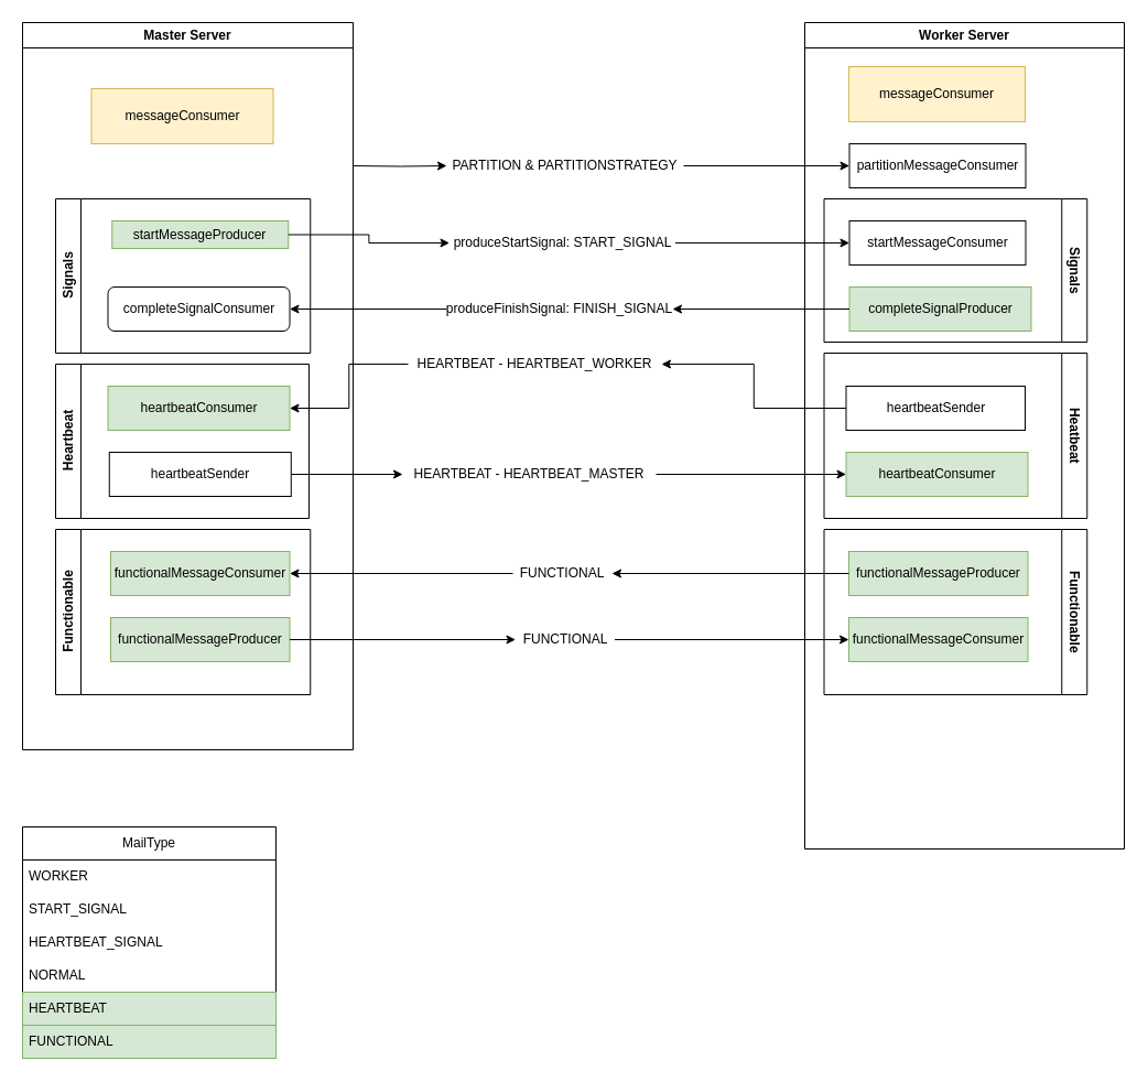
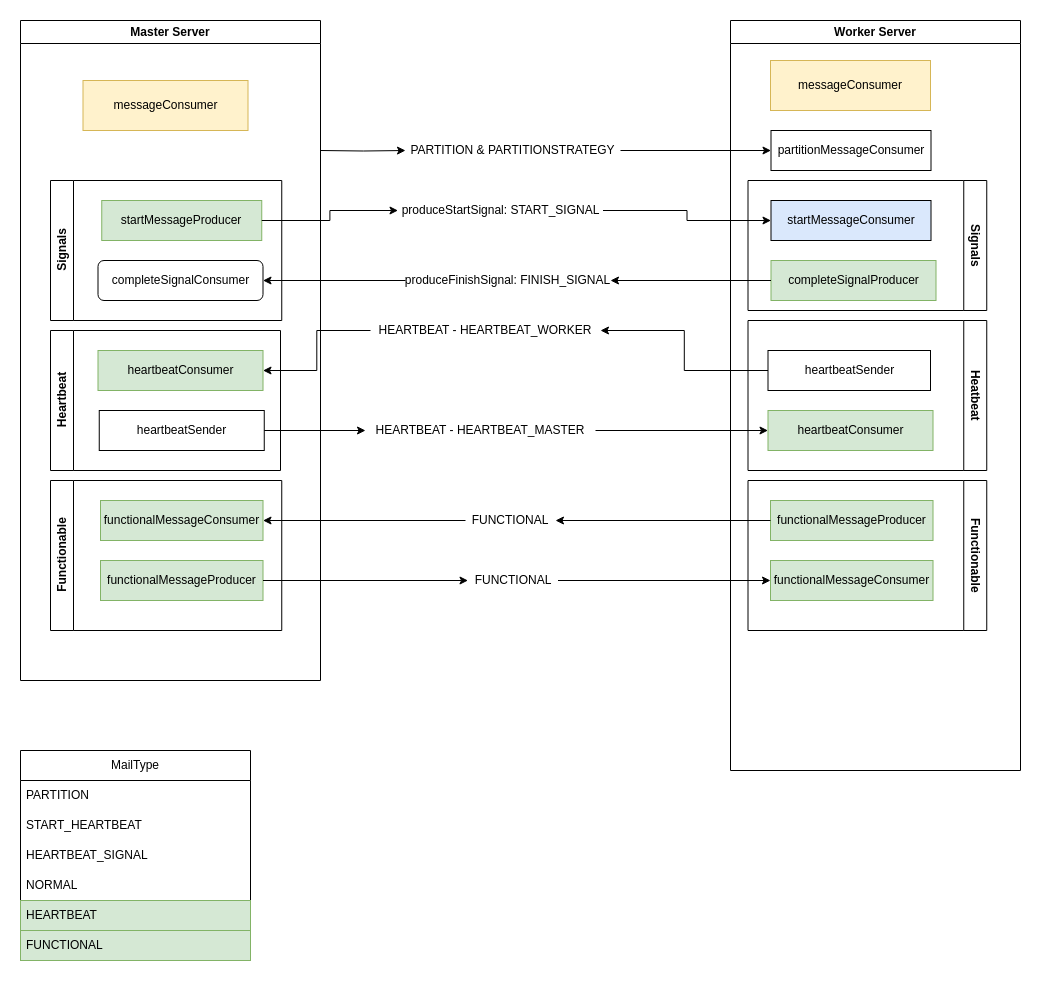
  <mxCell id="0" />
  <mxCell id="1" parent="0" />
  <mxCell id="2" value="Worker Server" style="swimlane;whiteSpace=wrap;html=1;" vertex="1" parent="1"><mxGeometry x="730" y="20" width="290" height="750" as="geometry" /></mxCell>
  <mxCell id="3" value="messageConsumer" style="rounded=0;whiteSpace=wrap;html=1;fillColor=#fff2cc;strokeColor=#d6b656;" vertex="1" parent="2"><mxGeometry x="40" y="40" width="160" height="50" as="geometry" /></mxCell>
  <mxCell id="4" value="Functionable" style="swimlane;horizontal=0;whiteSpace=wrap;html=1;rotation=-180;" vertex="1" parent="2"><mxGeometry x="17.5" y="460" width="238.75" height="150" as="geometry" /></mxCell>
  <mxCell id="5" value="functionalMessageProducer" style="rounded=0;whiteSpace=wrap;html=1;fillColor=#d5e8d4;strokeColor=#82b366;" vertex="1" parent="4"><mxGeometry x="22.5" y="20" width="162.5" height="40" as="geometry" /></mxCell>
  <mxCell id="6" value="functionalMessageConsumer" style="rounded=0;whiteSpace=wrap;html=1;fillColor=#d5e8d4;strokeColor=#82b366;" vertex="1" parent="4"><mxGeometry x="22.5" y="80" width="162.5" height="40" as="geometry" /></mxCell>
  <mxCell id="7" value="Heatbeat" style="swimlane;horizontal=0;whiteSpace=wrap;html=1;rotation=-180;" vertex="1" parent="2"><mxGeometry x="17.5" y="300" width="238.75" height="150" as="geometry" /></mxCell>
  <mxCell id="8" value="heartbeatConsumer" style="rounded=0;whiteSpace=wrap;html=1;fillColor=#d5e8d4;strokeColor=#82b366;" vertex="1" parent="7"><mxGeometry x="20" y="90" width="165" height="40" as="geometry" /></mxCell>
  <mxCell id="9" value="heartbeatSender" style="rounded=0;whiteSpace=wrap;html=1;" vertex="1" parent="7"><mxGeometry x="20" y="30" width="162.5" height="40" as="geometry" /></mxCell>
  <mxCell id="10" value="Signals" style="swimlane;horizontal=0;whiteSpace=wrap;html=1;rotation=-180;" vertex="1" parent="2"><mxGeometry x="17.5" y="160" width="238.75" height="130" as="geometry" /></mxCell>
- <mxCell id="11" value="startMessageConsumer" style="rounded=0;whiteSpace=wrap;html=1;" vertex="1" parent="10"><mxGeometry x="23" y="20" width="160" height="40" as="geometry" /></mxCell>
+ <mxCell id="11" value="startMessageConsumer" style="rounded=0;whiteSpace=wrap;html=1;fillColor=#dae8fc;" vertex="1" parent="10"><mxGeometry x="23" y="20" width="160" height="40" as="geometry" /></mxCell>
  <mxCell id="12" value="completeSignalProducer" style="rounded=0;whiteSpace=wrap;html=1;fillColor=#d5e8d4;strokeColor=#82b366;" vertex="1" parent="10"><mxGeometry x="23" y="80" width="165" height="40" as="geometry" /></mxCell>
  <mxCell id="13" value="partitionMessageConsumer" style="rounded=0;whiteSpace=wrap;html=1;" vertex="1" parent="10"><mxGeometry x="23" y="-50" width="160" height="40" as="geometry" /></mxCell>
  <mxCell id="14" style="edgeStyle=orthogonalEdgeStyle;rounded=0;orthogonalLoop=1;jettySize=auto;html=1;entryX=0;entryY=0.5;entryDx=0;entryDy=0;" edge="1" parent="1" source="44" target="13"><mxGeometry relative="1" as="geometry"><mxPoint x="300" y="150" as="sourcePoint" /></mxGeometry></mxCell>
  <mxCell id="15" style="edgeStyle=orthogonalEdgeStyle;rounded=0;orthogonalLoop=1;jettySize=auto;html=1;entryX=0;entryY=0.5;entryDx=0;entryDy=0;" edge="1" parent="1" target="44"><mxGeometry relative="1" as="geometry"><mxPoint x="320" y="150" as="sourcePoint" /></mxGeometry></mxCell>
  <mxCell id="16" value="Master Server" style="swimlane;whiteSpace=wrap;html=1;" vertex="1" parent="1"><mxGeometry x="20" y="20" width="300" height="660" as="geometry" /></mxCell>
  <mxCell id="17" value="messageConsumer" style="rounded=0;whiteSpace=wrap;html=1;fillColor=#fff2cc;strokeColor=#d6b656;" vertex="1" parent="16"><mxGeometry x="62.5" y="60" width="165" height="50" as="geometry" /></mxCell>
  <mxCell id="18" value="heartbeatConsumer" style="rounded=0;whiteSpace=wrap;html=1;fillColor=#d5e8d4;strokeColor=#82b366;" vertex="1" parent="16"><mxGeometry x="77.5" y="330" width="165" height="40" as="geometry" /></mxCell>
  <mxCell id="19" value="completeSignalConsumer" style="whiteSpace=wrap;html=1;rounded=1;" vertex="1" parent="16"><mxGeometry x="77.5" y="240" width="165" height="40" as="geometry" /></mxCell>
  <mxCell id="20" value="heartbeatSender" style="rounded=0;whiteSpace=wrap;html=1;" vertex="1" parent="16"><mxGeometry x="78.75" y="390" width="165" height="40" as="geometry" /></mxCell>
  <mxCell id="21" value="functionalMessageConsumer" style="rounded=0;whiteSpace=wrap;html=1;fillColor=#d5e8d4;strokeColor=#82b366;" vertex="1" parent="16"><mxGeometry x="80" y="480" width="162.5" height="40" as="geometry" /></mxCell>
- <mxCell id="22" value="startMessageProducer" style="rounded=0;whiteSpace=wrap;html=1;fillColor=#d5e8d4;strokeColor=#82b366;" vertex="1" parent="16"><mxGeometry x="81.25" y="180" width="160" height="25" as="geometry" /></mxCell>
+ <mxCell id="22" value="startMessageProducer" style="rounded=0;whiteSpace=wrap;html=1;fillColor=#d5e8d4;strokeColor=#82b366;" vertex="1" parent="16"><mxGeometry x="81.25" y="180" width="160" height="40" as="geometry" /></mxCell>
  <mxCell id="23" value="functionalMessageProducer" style="rounded=0;whiteSpace=wrap;html=1;fillColor=#d5e8d4;strokeColor=#82b366;" vertex="1" parent="16"><mxGeometry x="80" y="540" width="162.5" height="40" as="geometry" /></mxCell>
  <mxCell id="24" value="Functionable" style="swimlane;horizontal=0;whiteSpace=wrap;html=1;" vertex="1" parent="16"><mxGeometry x="30" y="460" width="231.25" height="150" as="geometry" /></mxCell>
  <mxCell id="25" value="Heartbeat" style="swimlane;horizontal=0;whiteSpace=wrap;html=1;" vertex="1" parent="16"><mxGeometry x="30" y="310" width="230" height="140" as="geometry" /></mxCell>
  <mxCell id="26" value="Signals" style="swimlane;horizontal=0;whiteSpace=wrap;html=1;" vertex="1" parent="16"><mxGeometry x="30" y="160" width="231.25" height="140" as="geometry" /></mxCell>
  <mxCell id="27" value="MailType" style="swimlane;fontStyle=0;childLayout=stackLayout;horizontal=1;startSize=30;horizontalStack=0;resizeParent=1;resizeParentMax=0;resizeLast=0;collapsible=1;marginBottom=0;whiteSpace=wrap;html=1;" vertex="1" parent="1"><mxGeometry x="20" y="750" width="230" height="210" as="geometry"><mxRectangle x="580" y="720" width="90" height="30" as="alternateBounds" /></mxGeometry></mxCell>
- <mxCell id="28" value="WORKER" style="text;strokeColor=none;fillColor=none;align=left;verticalAlign=middle;spacingLeft=4;spacingRight=4;overflow=hidden;points=[[0,0.5],[1,0.5]];portConstraint=eastwest;rotatable=0;whiteSpace=wrap;html=1;" vertex="1" parent="27"><mxGeometry y="30" width="230" height="30" as="geometry" /></mxCell>
- <mxCell id="29" value="START_SIGNAL" style="text;strokeColor=none;fillColor=none;align=left;verticalAlign=middle;spacingLeft=4;spacingRight=4;overflow=hidden;points=[[0,0.5],[1,0.5]];portConstraint=eastwest;rotatable=0;whiteSpace=wrap;html=1;" vertex="1" parent="27"><mxGeometry y="60" width="230" height="30" as="geometry" /></mxCell>
+ <mxCell id="28" value="PARTITION" style="text;strokeColor=none;fillColor=none;align=left;verticalAlign=middle;spacingLeft=4;spacingRight=4;overflow=hidden;points=[[0,0.5],[1,0.5]];portConstraint=eastwest;rotatable=0;whiteSpace=wrap;html=1;" vertex="1" parent="27"><mxGeometry y="30" width="230" height="30" as="geometry" /></mxCell>
+ <mxCell id="29" value="START_HEARTBEAT" style="text;strokeColor=none;fillColor=none;align=left;verticalAlign=middle;spacingLeft=4;spacingRight=4;overflow=hidden;points=[[0,0.5],[1,0.5]];portConstraint=eastwest;rotatable=0;whiteSpace=wrap;html=1;" vertex="1" parent="27"><mxGeometry y="60" width="230" height="30" as="geometry" /></mxCell>
  <mxCell id="30" value="HEARTBEAT_SIGNAL" style="text;strokeColor=none;fillColor=none;align=left;verticalAlign=middle;spacingLeft=4;spacingRight=4;overflow=hidden;points=[[0,0.5],[1,0.5]];portConstraint=eastwest;rotatable=0;whiteSpace=wrap;html=1;" vertex="1" parent="27"><mxGeometry y="90" width="230" height="30" as="geometry" /></mxCell>
  <mxCell id="31" value="NORMAL" style="text;strokeColor=none;fillColor=none;align=left;verticalAlign=middle;spacingLeft=4;spacingRight=4;overflow=hidden;points=[[0,0.5],[1,0.5]];portConstraint=eastwest;rotatable=0;whiteSpace=wrap;html=1;" vertex="1" parent="27"><mxGeometry y="120" width="230" height="30" as="geometry" /></mxCell>
  <mxCell id="32" value="HEARTBEAT" style="text;strokeColor=#82b366;fillColor=#d5e8d4;align=left;verticalAlign=middle;spacingLeft=4;spacingRight=4;overflow=hidden;points=[[0,0.5],[1,0.5]];portConstraint=eastwest;rotatable=0;whiteSpace=wrap;html=1;" vertex="1" parent="27"><mxGeometry y="150" width="230" height="30" as="geometry" /></mxCell>
  <mxCell id="33" value="FUNCTIONAL" style="text;strokeColor=#82b366;fillColor=#d5e8d4;align=left;verticalAlign=middle;spacingLeft=4;spacingRight=4;overflow=hidden;points=[[0,0.5],[1,0.5]];portConstraint=eastwest;rotatable=0;whiteSpace=wrap;html=1;" vertex="1" parent="27"><mxGeometry y="180" width="230" height="30" as="geometry" /></mxCell>
  <mxCell id="34" style="edgeStyle=orthogonalEdgeStyle;rounded=0;orthogonalLoop=1;jettySize=auto;html=1;exitX=0;exitY=0.5;exitDx=0;exitDy=0;entryX=1;entryY=0.5;entryDx=0;entryDy=0;" edge="1" parent="1" source="46" target="18"><mxGeometry relative="1" as="geometry" /></mxCell>
  <mxCell id="35" style="edgeStyle=orthogonalEdgeStyle;rounded=0;orthogonalLoop=1;jettySize=auto;html=1;exitX=1;exitY=0.5;exitDx=0;exitDy=0;entryX=0;entryY=0.5;entryDx=0;entryDy=0;" edge="1" parent="1" source="48" target="8"><mxGeometry relative="1" as="geometry" /></mxCell>
  <mxCell id="36" value="" style="edgeStyle=orthogonalEdgeStyle;rounded=0;orthogonalLoop=1;jettySize=auto;html=1;entryX=1;entryY=0.5;entryDx=0;entryDy=0;exitX=0;exitY=0.5;exitDx=0;exitDy=0;" edge="1" parent="1" source="12" target="38"><mxGeometry relative="1" as="geometry"><mxPoint x="730" y="280" as="sourcePoint" /><mxPoint x="283" y="290" as="targetPoint" /><Array as="points" /></mxGeometry></mxCell>
  <mxCell id="37" style="edgeStyle=orthogonalEdgeStyle;rounded=0;orthogonalLoop=1;jettySize=auto;html=1;exitX=0;exitY=0.5;exitDx=0;exitDy=0;entryX=1;entryY=0.5;entryDx=0;entryDy=0;" edge="1" parent="1" source="38" target="19"><mxGeometry relative="1" as="geometry" /></mxCell>
  <mxCell id="38" value="produceFinishSignal:&amp;nbsp;FINISH_SIGNAL" style="text;html=1;strokeColor=none;fillColor=none;align=center;verticalAlign=middle;whiteSpace=wrap;rounded=0;" vertex="1" parent="1"><mxGeometry x="405" y="265" width="205" height="30" as="geometry" /></mxCell>
  <mxCell id="39" style="edgeStyle=orthogonalEdgeStyle;rounded=0;orthogonalLoop=1;jettySize=auto;html=1;exitX=1;exitY=0.5;exitDx=0;exitDy=0;entryX=0;entryY=0.5;entryDx=0;entryDy=0;" edge="1" parent="1" source="41" target="11"><mxGeometry relative="1" as="geometry" /></mxCell>
  <mxCell id="40" value="" style="edgeStyle=orthogonalEdgeStyle;rounded=0;orthogonalLoop=1;jettySize=auto;html=1;exitX=1;exitY=0.5;exitDx=0;exitDy=0;entryX=0;entryY=0.5;entryDx=0;entryDy=0;" edge="1" parent="1" source="22" target="41"><mxGeometry relative="1" as="geometry"><mxPoint x="278" y="220" as="sourcePoint" /><mxPoint x="750" y="220" as="targetPoint" /></mxGeometry></mxCell>
- <mxCell id="41" value="produceStartSignal: START_SIGNAL" style="text;html=1;strokeColor=none;fillColor=none;align=center;verticalAlign=middle;whiteSpace=wrap;rounded=0;" vertex="1" parent="1"><mxGeometry x="407.5" y="205" width="205" height="30" as="geometry" /></mxCell>
+ <mxCell id="41" value="produceStartSignal: START_SIGNAL" style="text;html=1;strokeColor=none;fillColor=none;align=center;verticalAlign=middle;whiteSpace=wrap;rounded=0;" vertex="1" parent="1"><mxGeometry x="397.5" y="195" width="205" height="30" as="geometry" /></mxCell>
  <mxCell id="42" style="edgeStyle=orthogonalEdgeStyle;rounded=0;orthogonalLoop=1;jettySize=auto;html=1;exitX=1;exitY=0.5;exitDx=0;exitDy=0;entryX=0;entryY=0.5;entryDx=0;entryDy=0;" edge="1" parent="1" source="52" target="6"><mxGeometry relative="1" as="geometry" /></mxCell>
  <mxCell id="43" style="edgeStyle=orthogonalEdgeStyle;rounded=0;orthogonalLoop=1;jettySize=auto;html=1;exitX=0;exitY=0.5;exitDx=0;exitDy=0;entryX=1;entryY=0.5;entryDx=0;entryDy=0;" edge="1" parent="1" source="50" target="21"><mxGeometry relative="1" as="geometry" /></mxCell>
  <mxCell id="44" value="PARTITION &amp;amp;&amp;nbsp;PARTITIONSTRATEGY" style="text;html=1;strokeColor=none;fillColor=none;align=center;verticalAlign=middle;whiteSpace=wrap;rounded=0;" vertex="1" parent="1"><mxGeometry x="405" y="135" width="215" height="30" as="geometry" /></mxCell>
  <mxCell id="45" value="" style="edgeStyle=orthogonalEdgeStyle;rounded=0;orthogonalLoop=1;jettySize=auto;html=1;exitX=0;exitY=0.5;exitDx=0;exitDy=0;entryX=1;entryY=0.5;entryDx=0;entryDy=0;" edge="1" parent="1" source="9" target="46"><mxGeometry relative="1" as="geometry"><mxPoint x="768" y="370" as="sourcePoint" /><mxPoint x="263" y="370" as="targetPoint" /></mxGeometry></mxCell>
  <mxCell id="46" value="HEARTBEAT - HEARTBEAT_WORKER" style="text;html=1;strokeColor=none;fillColor=none;align=center;verticalAlign=middle;whiteSpace=wrap;rounded=0;" vertex="1" parent="1"><mxGeometry x="370" y="315" width="230" height="30" as="geometry" /></mxCell>
  <mxCell id="47" value="" style="edgeStyle=orthogonalEdgeStyle;rounded=0;orthogonalLoop=1;jettySize=auto;html=1;exitX=1;exitY=0.5;exitDx=0;exitDy=0;entryX=0;entryY=0.5;entryDx=0;entryDy=0;" edge="1" parent="1" source="20" target="48"><mxGeometry relative="1" as="geometry"><mxPoint x="264" y="430" as="sourcePoint" /><mxPoint x="768" y="430" as="targetPoint" /></mxGeometry></mxCell>
  <mxCell id="48" value="HEARTBEAT - HEARTBEAT_MASTER" style="text;html=1;strokeColor=none;fillColor=none;align=center;verticalAlign=middle;whiteSpace=wrap;rounded=0;" vertex="1" parent="1"><mxGeometry x="365" y="415" width="230" height="30" as="geometry" /></mxCell>
  <mxCell id="49" value="" style="edgeStyle=orthogonalEdgeStyle;rounded=0;orthogonalLoop=1;jettySize=auto;html=1;exitX=0;exitY=0.5;exitDx=0;exitDy=0;entryX=1;entryY=0.5;entryDx=0;entryDy=0;" edge="1" parent="1" source="5" target="50"><mxGeometry relative="1" as="geometry"><mxPoint x="770" y="520" as="sourcePoint" /><mxPoint x="263" y="520" as="targetPoint" /></mxGeometry></mxCell>
  <mxCell id="50" value="FUNCTIONAL" style="text;html=1;strokeColor=none;fillColor=none;align=center;verticalAlign=middle;whiteSpace=wrap;rounded=0;" vertex="1" parent="1"><mxGeometry x="465" y="505" width="90" height="30" as="geometry" /></mxCell>
  <mxCell id="51" value="" style="edgeStyle=orthogonalEdgeStyle;rounded=0;orthogonalLoop=1;jettySize=auto;html=1;exitX=1;exitY=0.5;exitDx=0;exitDy=0;entryX=0;entryY=0.5;entryDx=0;entryDy=0;" edge="1" parent="1" source="23" target="52"><mxGeometry relative="1" as="geometry"><mxPoint x="263" y="580" as="sourcePoint" /><mxPoint x="770" y="580" as="targetPoint" /></mxGeometry></mxCell>
  <mxCell id="52" value="FUNCTIONAL" style="text;html=1;strokeColor=none;fillColor=none;align=center;verticalAlign=middle;whiteSpace=wrap;rounded=0;" vertex="1" parent="1"><mxGeometry x="467.5" y="565" width="90" height="30" as="geometry" /></mxCell>
